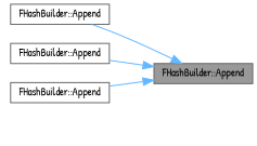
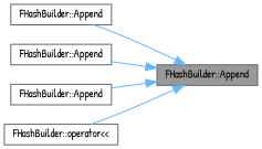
  digraph {
    rankdir=RL
    fontname="Patrick Hand"
    node [color=grey40 fillcolor=white fontname="Patrick Hand" fontsize=10 shape=box style=filled]
    edge [color=steelblue1 dir=back fontname="Patrick Hand" fontsize=10 labelfontname=Helvetica labelfontsize=10 style=solid]
    n1 [color=gray40 fillcolor=grey60 fontcolor=black height=0.2 label="FHashBuilder::Append" width=0.4]
    n2 [height=0.2 label="FHashBuilder::Append" width=0.4]
    n3 [height=0.2 label="FHashBuilder::Append" width=0.4]
    n4 [height=0.2 label="FHashBuilder::Append" width=0.4]
+   n5 [height=0.2 label="FHashBuilder::operator\<\<" width=0.4]
    n1 -> n2
    n1 -> n3
    n1 -> n4
+   n1 -> n5
  }
